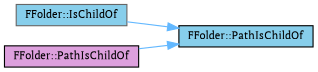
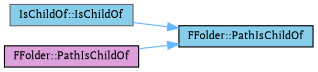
  digraph {
    rankdir=RL
    fontname="PT Serif"
    node [color=black fillcolor=skyblue fontname="PT Serif" fontsize=10 shape=box style=filled]
    edge [color=steelblue1 dir=back fontname="PT Serif" fontsize=10 labelfontname=Helvetica labelfontsize=10 style=solid]
    n1 [fontcolor=black height=0.2 label="FFolder::PathIsChildOf" width=0.4]
-   n2 [color=gray40 height=0.2 label="FFolder::IsChildOf" width=0.4]
+   n2 [color=gray40 height=0.2 label="IsChildOf::IsChildOf" width=0.4]
    n3 [fillcolor=plum height=0.2 label="FFolder::PathIsChildOf" width=0.4]
    n1 -> n2
    n1 -> n3
  }
